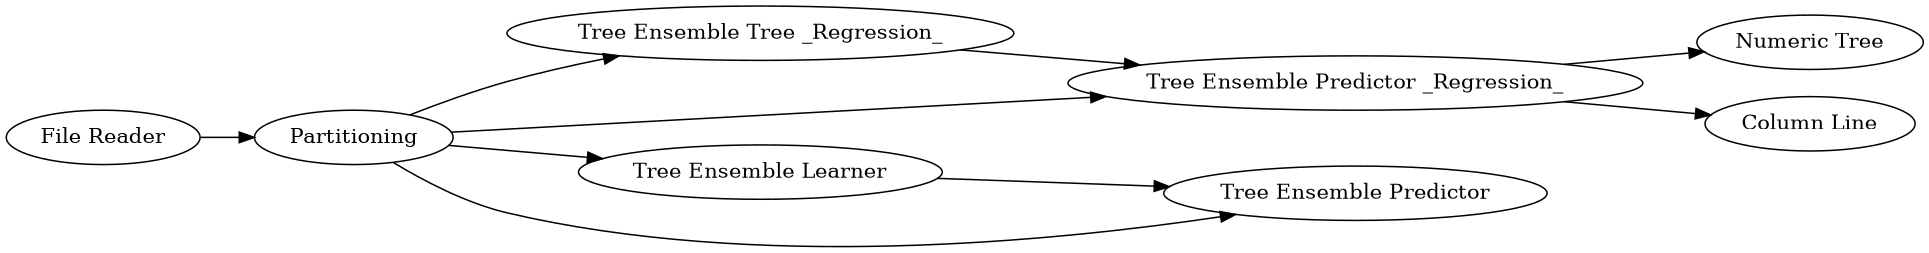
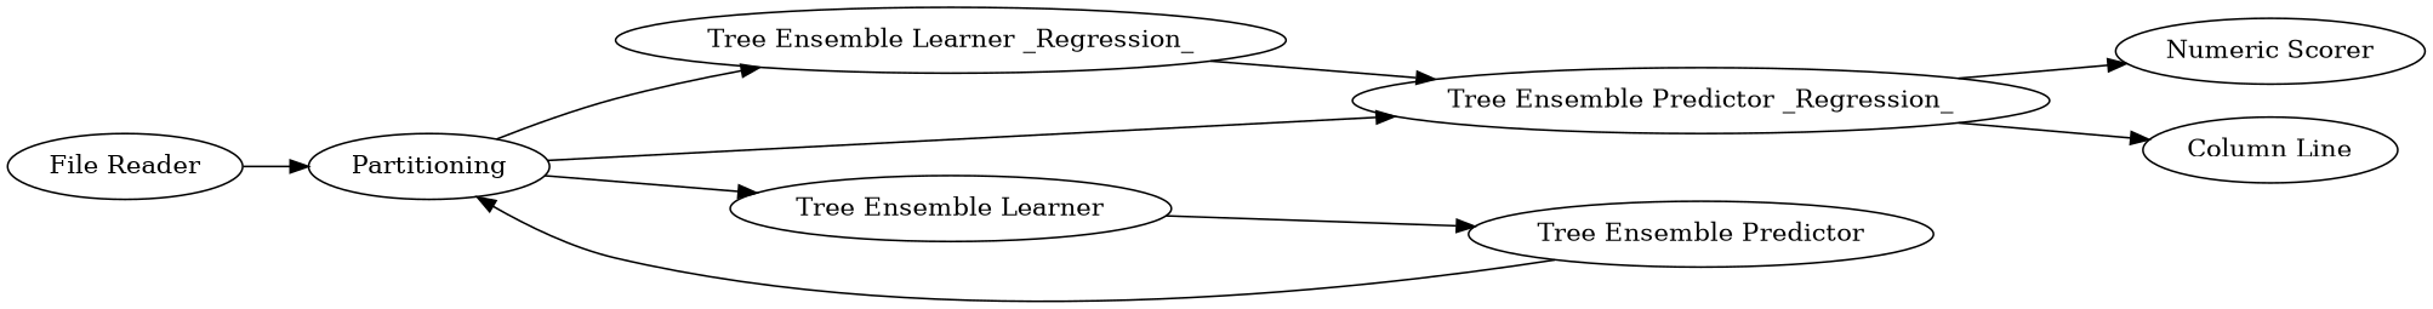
  digraph {
    rankdir=LR
-   n1 [label="Tree Ensemble Tree _Regression_"]
+   n1 [label="Tree Ensemble Learner _Regression_"]
    n2 [label="Tree Ensemble Predictor _Regression_"]
-   n3 [label="Numeric Tree"]
+   n3 [label="Numeric Scorer"]
    n4 [label="Column Line"]
    n5 [label=Partitioning]
    n6 [label="Tree Ensemble Learner"]
    n7 [label="Tree Ensemble Predictor"]
    n8 [label="File Reader"]
    n1 -> n2
    n2 -> n3
    n2 -> n4
    n5 -> n1
    n5 -> n2
    n5 -> n6
-   n5 -> n7
+   n7 -> n5
    n6 -> n7
    n8 -> n5
  }
